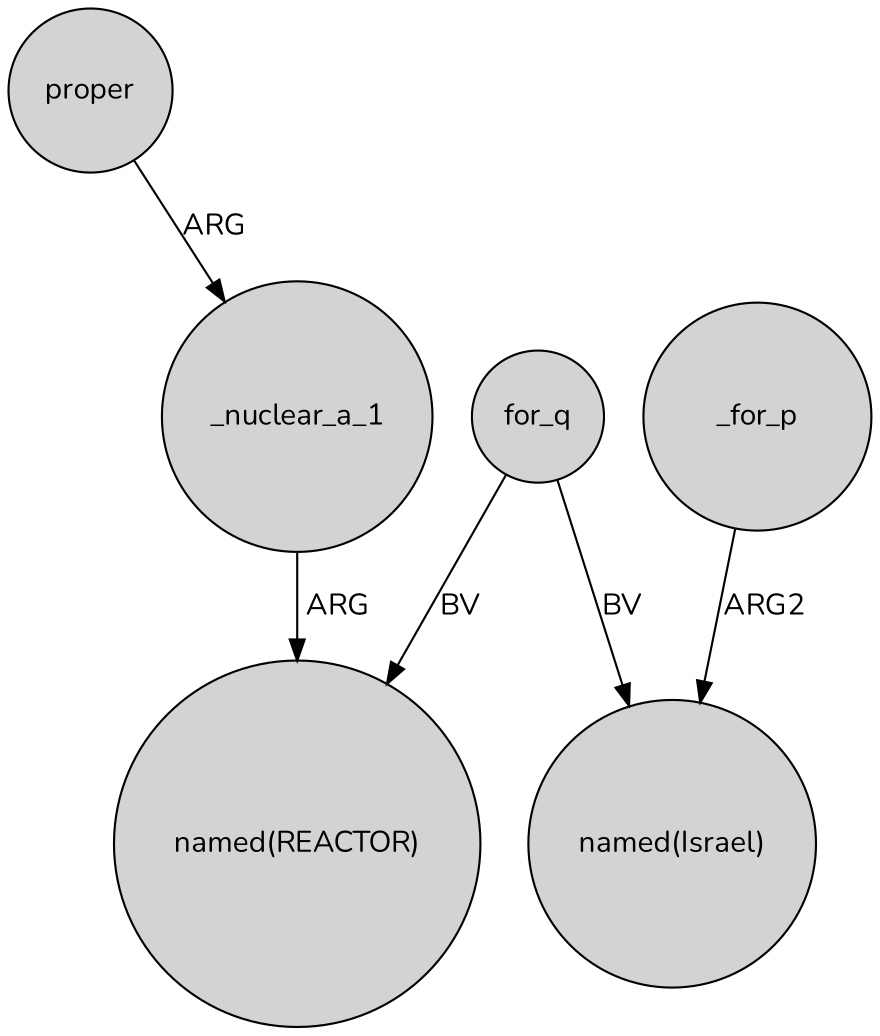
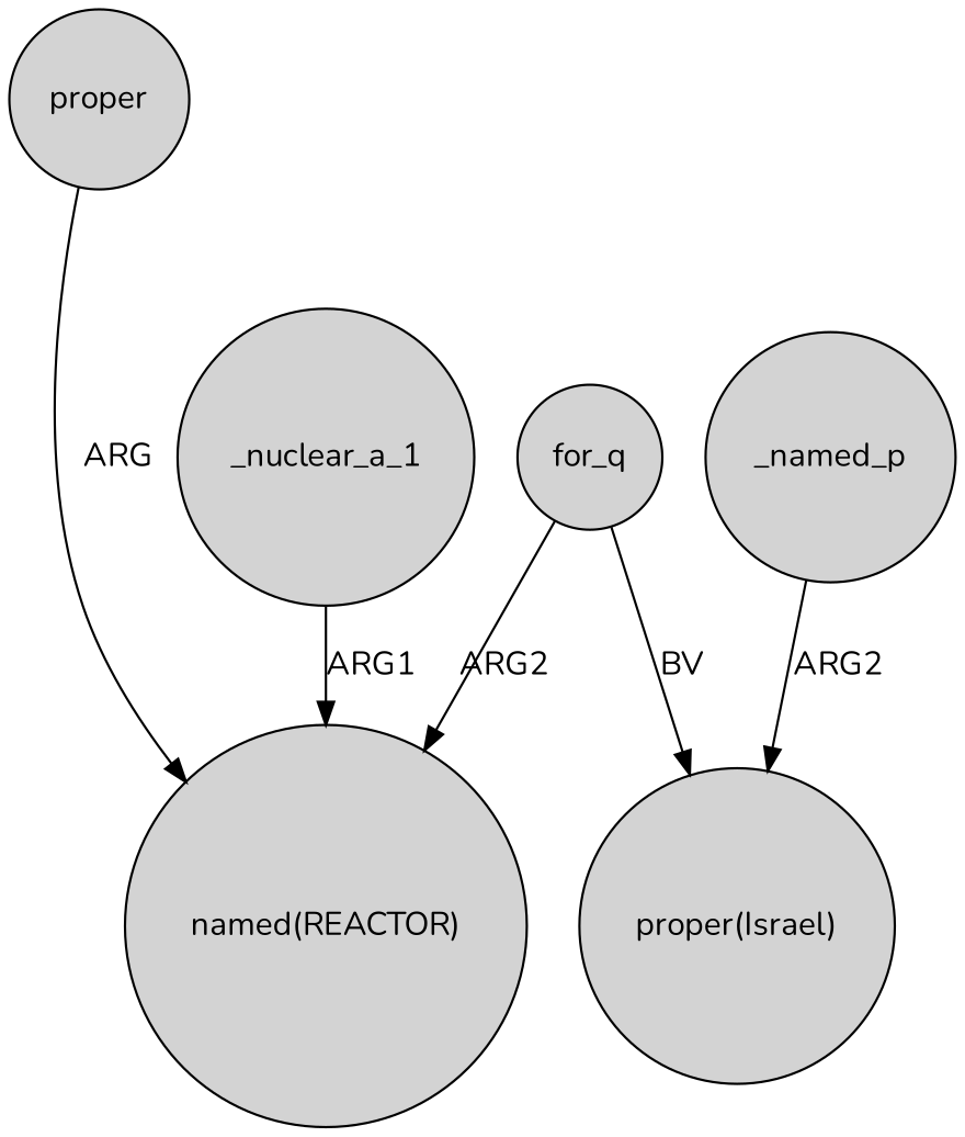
  digraph {
    fontname=Nunito
    node [fontname=Nunito shape=circle style=filled]
    edge [fontname=Nunito]
    n1 [label=proper]
    "named(REACTOR)"
    _nuclear_a_1
-   _for_p
-   "named(Israel)"
+   _for_p [label=_named_p]
+   "named(Israel)" [label="proper(Israel)"]
    n6 [label=for_q]
-   n1 -> _nuclear_a_1 [label=ARG]
-   _nuclear_a_1 -> "named(REACTOR)" [label=ARG]
+   n1 -> "named(REACTOR)" [label=ARG]
+   _nuclear_a_1 -> "named(REACTOR)" [label=ARG1]
    _for_p -> "named(Israel)" [label=ARG2]
-   n6 -> "named(REACTOR)" [label=BV]
+   n6 -> "named(REACTOR)" [label=ARG2]
    n6 -> "named(Israel)" [label=BV]
  }
